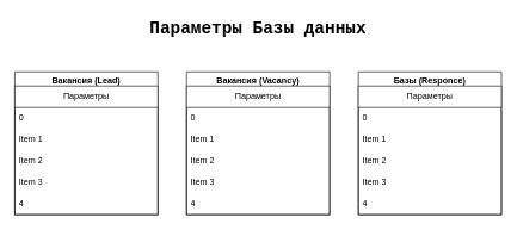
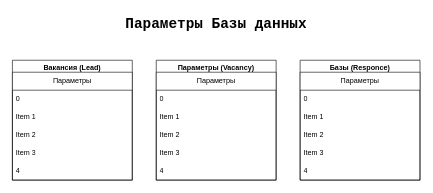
  <mxCell id="0" />
  <mxCell id="1" parent="0" />
  <mxCell id="2" value="Вакансия (Lead)" style="swimlane;whiteSpace=wrap;html=1;startSize=23;" vertex="1" parent="1"><mxGeometry x="20" y="100" width="200" height="200" as="geometry"><mxRectangle x="-760" y="120" width="200" height="30" as="alternateBounds" /></mxGeometry></mxCell>
  <mxCell id="3" value="Параметры" style="swimlane;fontStyle=0;childLayout=stackLayout;horizontal=1;startSize=30;horizontalStack=0;resizeParent=1;resizeParentMax=0;resizeLast=0;collapsible=1;marginBottom=0;whiteSpace=wrap;html=1;" vertex="1" parent="2"><mxGeometry y="20" width="200" height="180" as="geometry"><mxRectangle y="20" width="200" height="30" as="alternateBounds" /></mxGeometry></mxCell>
  <mxCell id="4" value="0" style="text;strokeColor=none;fillColor=none;align=left;verticalAlign=middle;spacingLeft=4;spacingRight=4;overflow=hidden;points=[[0,0.5],[1,0.5]];portConstraint=eastwest;rotatable=0;whiteSpace=wrap;html=1;" vertex="1" parent="3"><mxGeometry y="30" width="200" height="30" as="geometry" /></mxCell>
  <mxCell id="5" value="Item 1" style="text;strokeColor=none;fillColor=none;align=left;verticalAlign=middle;spacingLeft=4;spacingRight=4;overflow=hidden;points=[[0,0.5],[1,0.5]];portConstraint=eastwest;rotatable=0;whiteSpace=wrap;html=1;" vertex="1" parent="3"><mxGeometry y="60" width="200" height="30" as="geometry" /></mxCell>
  <mxCell id="6" value="Item 2" style="text;strokeColor=none;fillColor=none;align=left;verticalAlign=middle;spacingLeft=4;spacingRight=4;overflow=hidden;points=[[0,0.5],[1,0.5]];portConstraint=eastwest;rotatable=0;whiteSpace=wrap;html=1;" vertex="1" parent="3"><mxGeometry y="90" width="200" height="30" as="geometry" /></mxCell>
  <mxCell id="7" value="Item 3" style="text;strokeColor=none;fillColor=none;align=left;verticalAlign=middle;spacingLeft=4;spacingRight=4;overflow=hidden;points=[[0,0.5],[1,0.5]];portConstraint=eastwest;rotatable=0;whiteSpace=wrap;html=1;" vertex="1" parent="3"><mxGeometry y="120" width="200" height="30" as="geometry" /></mxCell>
  <mxCell id="8" value="4" style="text;strokeColor=none;fillColor=none;align=left;verticalAlign=middle;spacingLeft=4;spacingRight=4;overflow=hidden;points=[[0,0.5],[1,0.5]];portConstraint=eastwest;rotatable=0;whiteSpace=wrap;html=1;" vertex="1" parent="3"><mxGeometry y="150" width="200" height="30" as="geometry" /></mxCell>
  <mxCell id="9" value="&lt;font face=&quot;Courier New&quot;&gt;&lt;span style=&quot;font-size: 24px;&quot;&gt;&lt;b&gt;Параметры Базы данных&lt;/b&gt;&lt;/span&gt;&lt;/font&gt;" style="text;html=1;align=center;verticalAlign=middle;whiteSpace=wrap;rounded=0;" vertex="1" parent="1"><mxGeometry x="180" y="20" width="360" height="40" as="geometry" /></mxCell>
- <mxCell id="10" value="Вакансия (Vacancy)" style="swimlane;whiteSpace=wrap;html=1;startSize=23;" vertex="1" parent="1"><mxGeometry x="260" y="100" width="200" height="200" as="geometry"><mxRectangle x="-760" y="120" width="200" height="30" as="alternateBounds" /></mxGeometry></mxCell>
+ <mxCell id="10" value="Параметры (Vacancy)" style="swimlane;whiteSpace=wrap;html=1;startSize=23;" vertex="1" parent="1"><mxGeometry x="260" y="100" width="200" height="200" as="geometry"><mxRectangle x="-760" y="120" width="200" height="30" as="alternateBounds" /></mxGeometry></mxCell>
  <mxCell id="11" value="Параметры" style="swimlane;fontStyle=0;childLayout=stackLayout;horizontal=1;startSize=30;horizontalStack=0;resizeParent=1;resizeParentMax=0;resizeLast=0;collapsible=1;marginBottom=0;whiteSpace=wrap;html=1;" vertex="1" parent="10"><mxGeometry y="20" width="200" height="180" as="geometry"><mxRectangle y="20" width="200" height="30" as="alternateBounds" /></mxGeometry></mxCell>
  <mxCell id="12" value="0" style="text;strokeColor=none;fillColor=none;align=left;verticalAlign=middle;spacingLeft=4;spacingRight=4;overflow=hidden;points=[[0,0.5],[1,0.5]];portConstraint=eastwest;rotatable=0;whiteSpace=wrap;html=1;" vertex="1" parent="11"><mxGeometry y="30" width="200" height="30" as="geometry" /></mxCell>
  <mxCell id="13" value="Item 1" style="text;strokeColor=none;fillColor=none;align=left;verticalAlign=middle;spacingLeft=4;spacingRight=4;overflow=hidden;points=[[0,0.5],[1,0.5]];portConstraint=eastwest;rotatable=0;whiteSpace=wrap;html=1;" vertex="1" parent="11"><mxGeometry y="60" width="200" height="30" as="geometry" /></mxCell>
  <mxCell id="14" value="Item 2" style="text;strokeColor=none;fillColor=none;align=left;verticalAlign=middle;spacingLeft=4;spacingRight=4;overflow=hidden;points=[[0,0.5],[1,0.5]];portConstraint=eastwest;rotatable=0;whiteSpace=wrap;html=1;" vertex="1" parent="11"><mxGeometry y="90" width="200" height="30" as="geometry" /></mxCell>
  <mxCell id="15" value="Item 3" style="text;strokeColor=none;fillColor=none;align=left;verticalAlign=middle;spacingLeft=4;spacingRight=4;overflow=hidden;points=[[0,0.5],[1,0.5]];portConstraint=eastwest;rotatable=0;whiteSpace=wrap;html=1;" vertex="1" parent="11"><mxGeometry y="120" width="200" height="30" as="geometry" /></mxCell>
  <mxCell id="16" value="4" style="text;strokeColor=none;fillColor=none;align=left;verticalAlign=middle;spacingLeft=4;spacingRight=4;overflow=hidden;points=[[0,0.5],[1,0.5]];portConstraint=eastwest;rotatable=0;whiteSpace=wrap;html=1;" vertex="1" parent="11"><mxGeometry y="150" width="200" height="30" as="geometry" /></mxCell>
  <mxCell id="17" value="Базы (Responce)" style="swimlane;whiteSpace=wrap;html=1;startSize=23;" vertex="1" parent="1"><mxGeometry x="500" y="100" width="200" height="200" as="geometry"><mxRectangle x="-760" y="120" width="200" height="30" as="alternateBounds" /></mxGeometry></mxCell>
  <mxCell id="18" value="Параметры" style="swimlane;fontStyle=0;childLayout=stackLayout;horizontal=1;startSize=30;horizontalStack=0;resizeParent=1;resizeParentMax=0;resizeLast=0;collapsible=1;marginBottom=0;whiteSpace=wrap;html=1;" vertex="1" parent="17"><mxGeometry y="20" width="200" height="180" as="geometry"><mxRectangle y="20" width="200" height="30" as="alternateBounds" /></mxGeometry></mxCell>
  <mxCell id="19" value="0" style="text;strokeColor=none;fillColor=none;align=left;verticalAlign=middle;spacingLeft=4;spacingRight=4;overflow=hidden;points=[[0,0.5],[1,0.5]];portConstraint=eastwest;rotatable=0;whiteSpace=wrap;html=1;" vertex="1" parent="18"><mxGeometry y="30" width="200" height="30" as="geometry" /></mxCell>
  <mxCell id="20" value="Item 1" style="text;strokeColor=none;fillColor=none;align=left;verticalAlign=middle;spacingLeft=4;spacingRight=4;overflow=hidden;points=[[0,0.5],[1,0.5]];portConstraint=eastwest;rotatable=0;whiteSpace=wrap;html=1;" vertex="1" parent="18"><mxGeometry y="60" width="200" height="30" as="geometry" /></mxCell>
  <mxCell id="21" value="Item 2" style="text;strokeColor=none;fillColor=none;align=left;verticalAlign=middle;spacingLeft=4;spacingRight=4;overflow=hidden;points=[[0,0.5],[1,0.5]];portConstraint=eastwest;rotatable=0;whiteSpace=wrap;html=1;" vertex="1" parent="18"><mxGeometry y="90" width="200" height="30" as="geometry" /></mxCell>
  <mxCell id="22" value="Item 3" style="text;strokeColor=none;fillColor=none;align=left;verticalAlign=middle;spacingLeft=4;spacingRight=4;overflow=hidden;points=[[0,0.5],[1,0.5]];portConstraint=eastwest;rotatable=0;whiteSpace=wrap;html=1;" vertex="1" parent="18"><mxGeometry y="120" width="200" height="30" as="geometry" /></mxCell>
  <mxCell id="23" value="4" style="text;strokeColor=none;fillColor=none;align=left;verticalAlign=middle;spacingLeft=4;spacingRight=4;overflow=hidden;points=[[0,0.5],[1,0.5]];portConstraint=eastwest;rotatable=0;whiteSpace=wrap;html=1;" vertex="1" parent="18"><mxGeometry y="150" width="200" height="30" as="geometry" /></mxCell>
